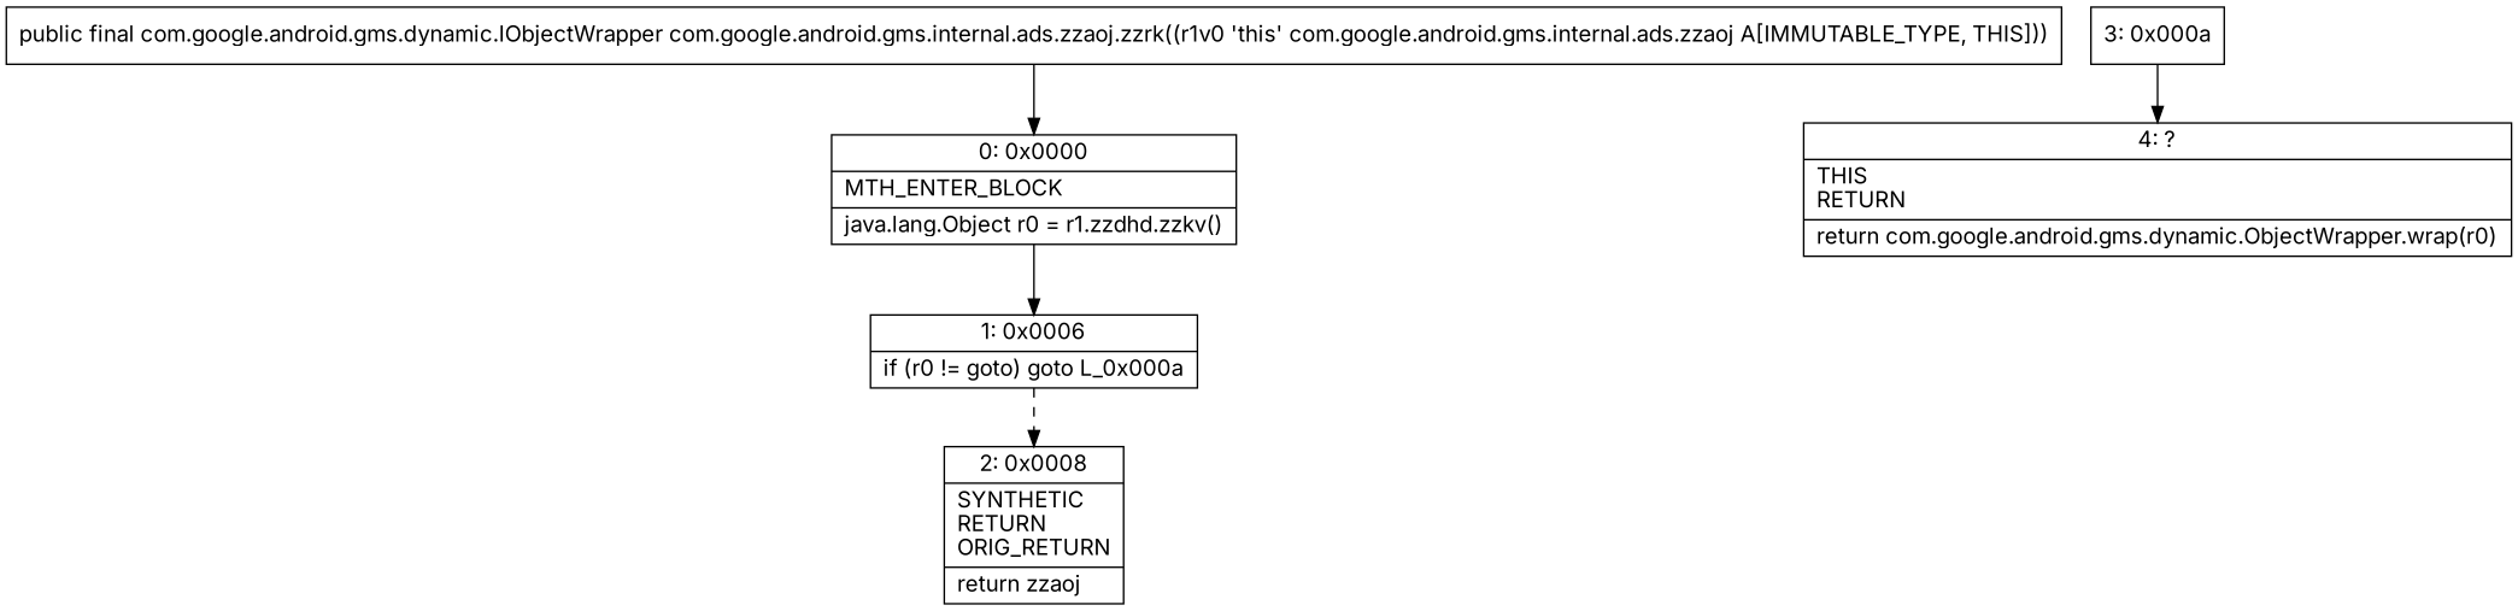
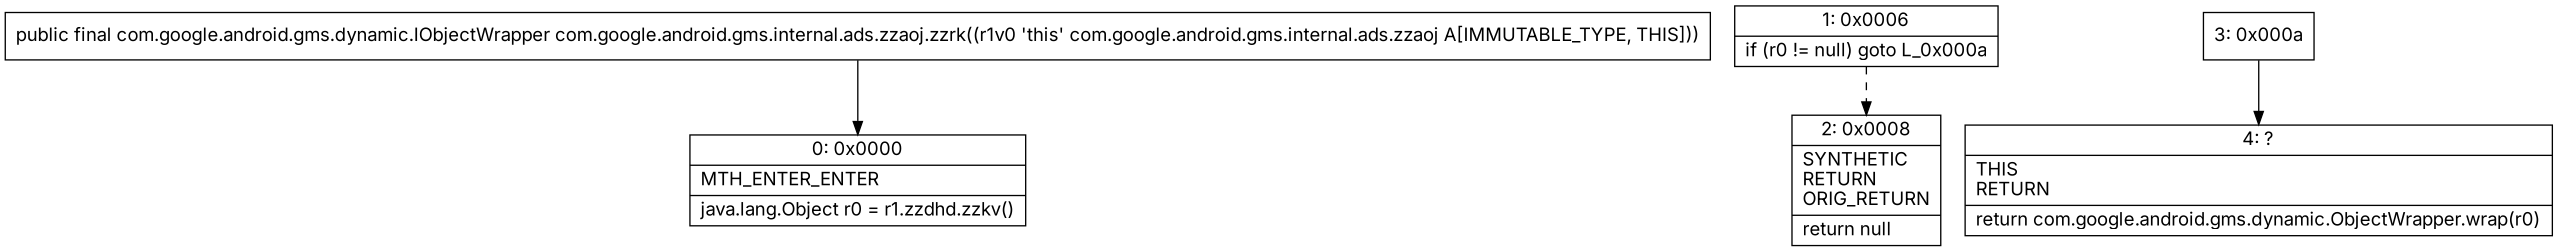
  digraph {
    fontname=Inter
    node [fontname=Inter shape=record]
    edge [fontname=Inter]
-   n1 [label="{0\:\ 0x0000|MTH_ENTER_BLOCK\l|java.lang.Object r0 = r1.zzdhd.zzkv()\l}"]
-   n2 [label="{1\:\ 0x0006|if (r0 != goto) goto L_0x000a\l}"]
-   n3 [label="{2\:\ 0x0008|SYNTHETIC\lRETURN\lORIG_RETURN\l|return zzaoj\l}"]
+   n1 [label="{0\:\ 0x0000|MTH_ENTER_ENTER\l|java.lang.Object r0 = r1.zzdhd.zzkv()\l}"]
+   n2 [label="{1\:\ 0x0006|if (r0 != null) goto L_0x000a\l}"]
+   n3 [label="{2\:\ 0x0008|SYNTHETIC\lRETURN\lORIG_RETURN\l|return null\l}"]
    n4 [label="{3\:\ 0x000a}"]
    n5 [label="{4\:\ ?|THIS\lRETURN\l|return com.google.android.gms.dynamic.ObjectWrapper.wrap(r0)\l}"]
    n6 [label="{public final com.google.android.gms.dynamic.IObjectWrapper com.google.android.gms.internal.ads.zzaoj.zzrk((r1v0 'this' com.google.android.gms.internal.ads.zzaoj A[IMMUTABLE_TYPE, THIS])) }"]
-   n1 -> n2
    n2 -> n3 [style=dashed]
    n4 -> n5
    n6 -> n1
  }
